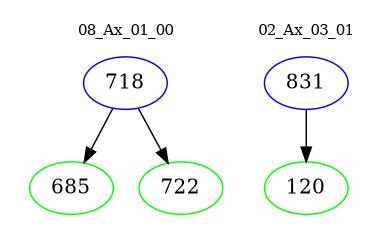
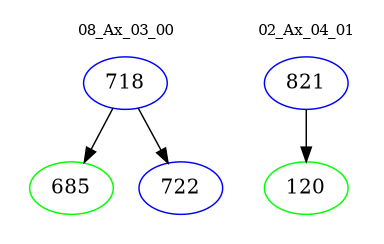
  digraph {
    node [color=green]
    edge [color=black]
    n1 [color=blue label=718]
    n2 [label=685]
-   n3 [label=722]
-   n4 [color=blue label=831]
+   n3 [color=blue label=722]
+   n4 [color=blue label=821]
    n5 [label=120]
    subgraph cluster_1 {
      color=white
      fontsize=10
-     label="08_Ax_01_00"
+     label="08_Ax_03_00"
      n1
      n2
      n3
    }
    subgraph cluster_2 {
      color=white
      fontsize=10
-     label="02_Ax_03_01"
+     label="02_Ax_04_01"
      n4
      n5
    }
    n1 -> n2
    n1 -> n3
    n4 -> n5
  }
